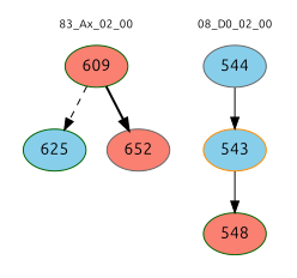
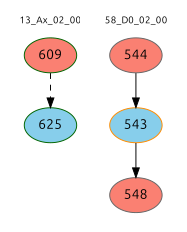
  digraph {
    fontname=Ubuntu
    node [color=darkgreen fillcolor=salmon fontname=Ubuntu style=filled]
    edge [color=black fontname=Ubuntu style=solid]
    n1 [label=609]
    n2 [fillcolor=skyblue label=625]
-   n3 [color=gray40 label=652]
    n4 [color=darkorange fillcolor=skyblue label=543]
-   n5 [label=548]
-   n6 [color=gray40 fillcolor=skyblue label=544]
+   n5 [color=gray40 label=548]
+   n6 [color=gray40 label=544]
    subgraph cluster_1 {
      color=white
      fontsize=10
-     label="83_Ax_02_00"
+     label="13_Ax_02_00"
      n1
      n2
-     n3
    }
    subgraph cluster_2 {
      color=white
      fontsize=10
-     label="08_D0_02_00"
+     label="58_D0_02_00"
      n4
      n5
      n6
    }
    n1 -> n2 [style=dashed]
-   n1 -> n3 [style=bold]
    n4 -> n5
    n6 -> n4
  }
